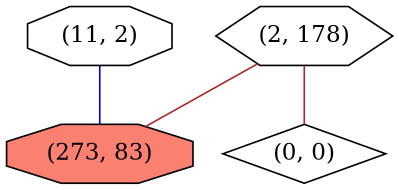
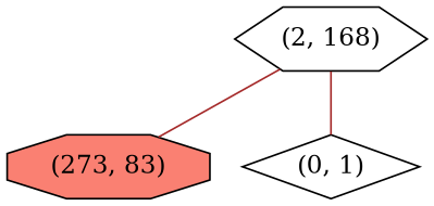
  graph {
    node [fillcolor=white shape=octagon style=filled]
    edge [color=brown weight=1]
-   "(2, 168)" [shape=hexagon label="(2, 178)"]
+   "(2, 168)" [shape=hexagon]
    "(273, 83)" [fillcolor=salmon]
-   "(0, 0)" [shape=diamond]
-   "(11, 2)"
+   "(0, 0)" [shape=diamond label="(0, 1)"]
    "(2, 168)" -- "(273, 83)"
    "(2, 168)" -- "(0, 0)" [weight=4]
-   "(11, 2)" -- "(273, 83)" [color=blue]
  }
